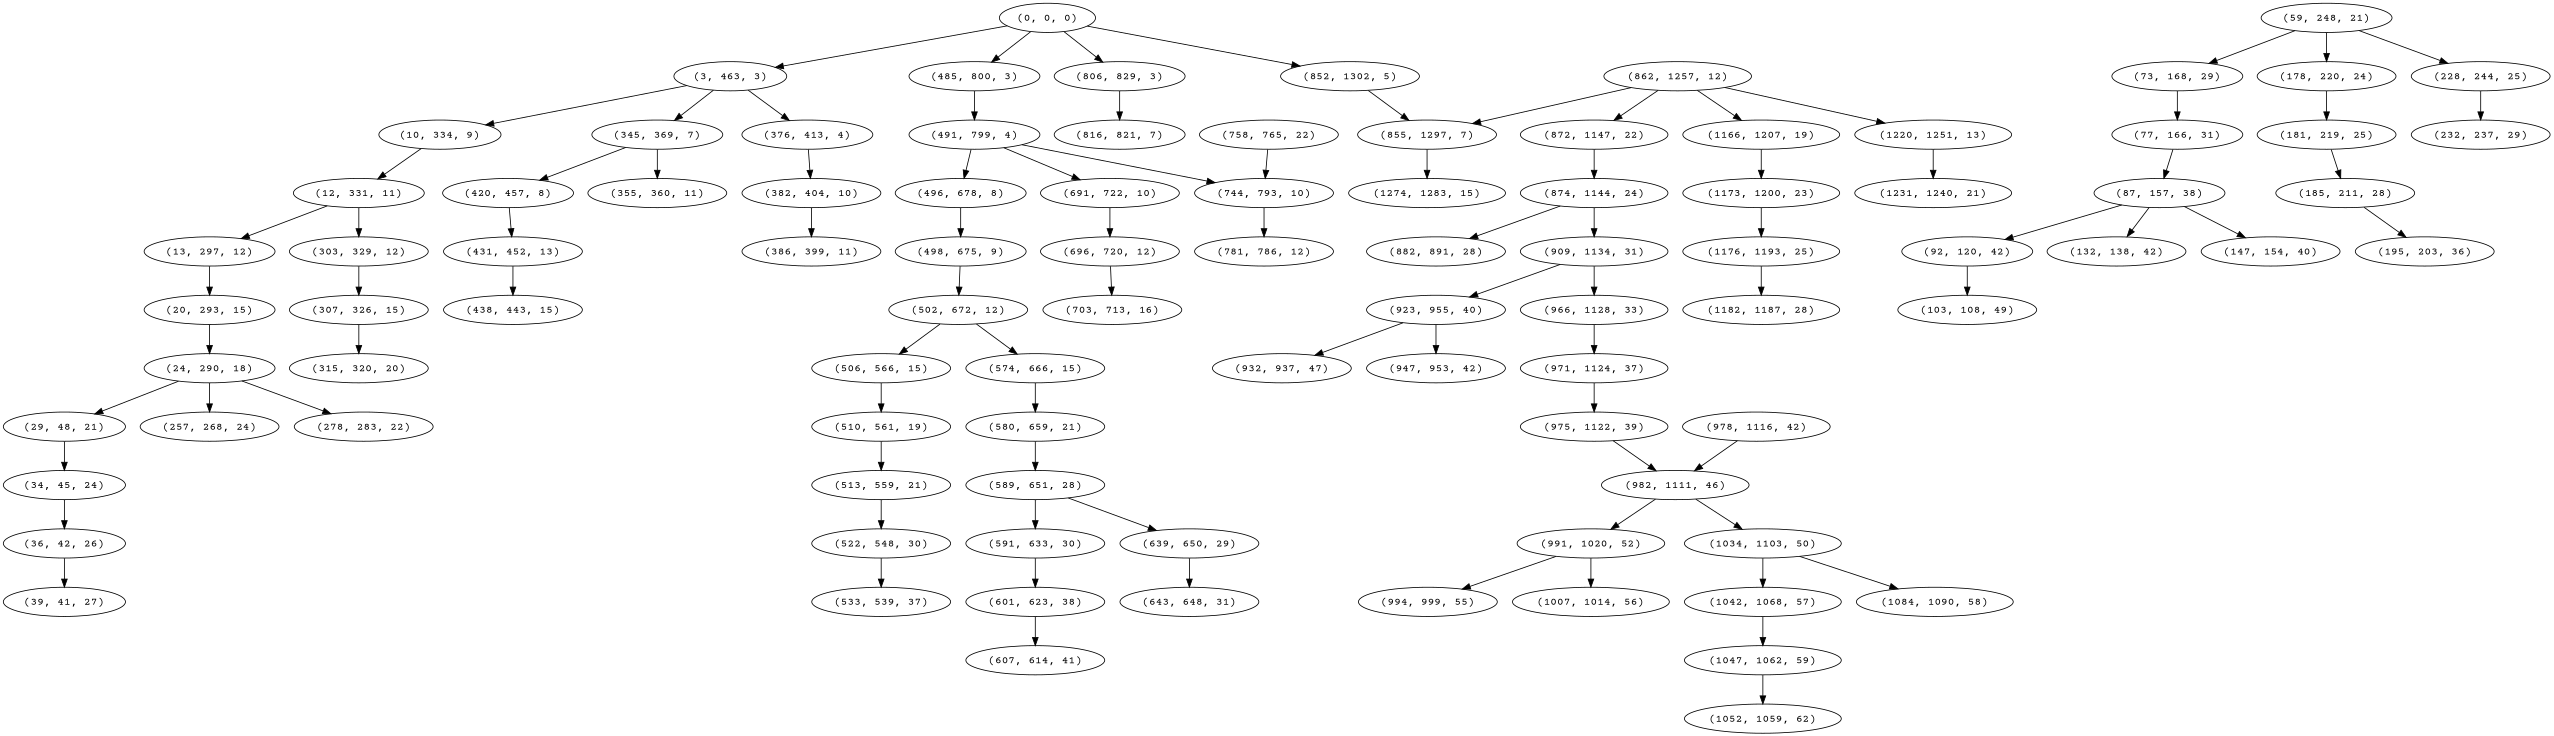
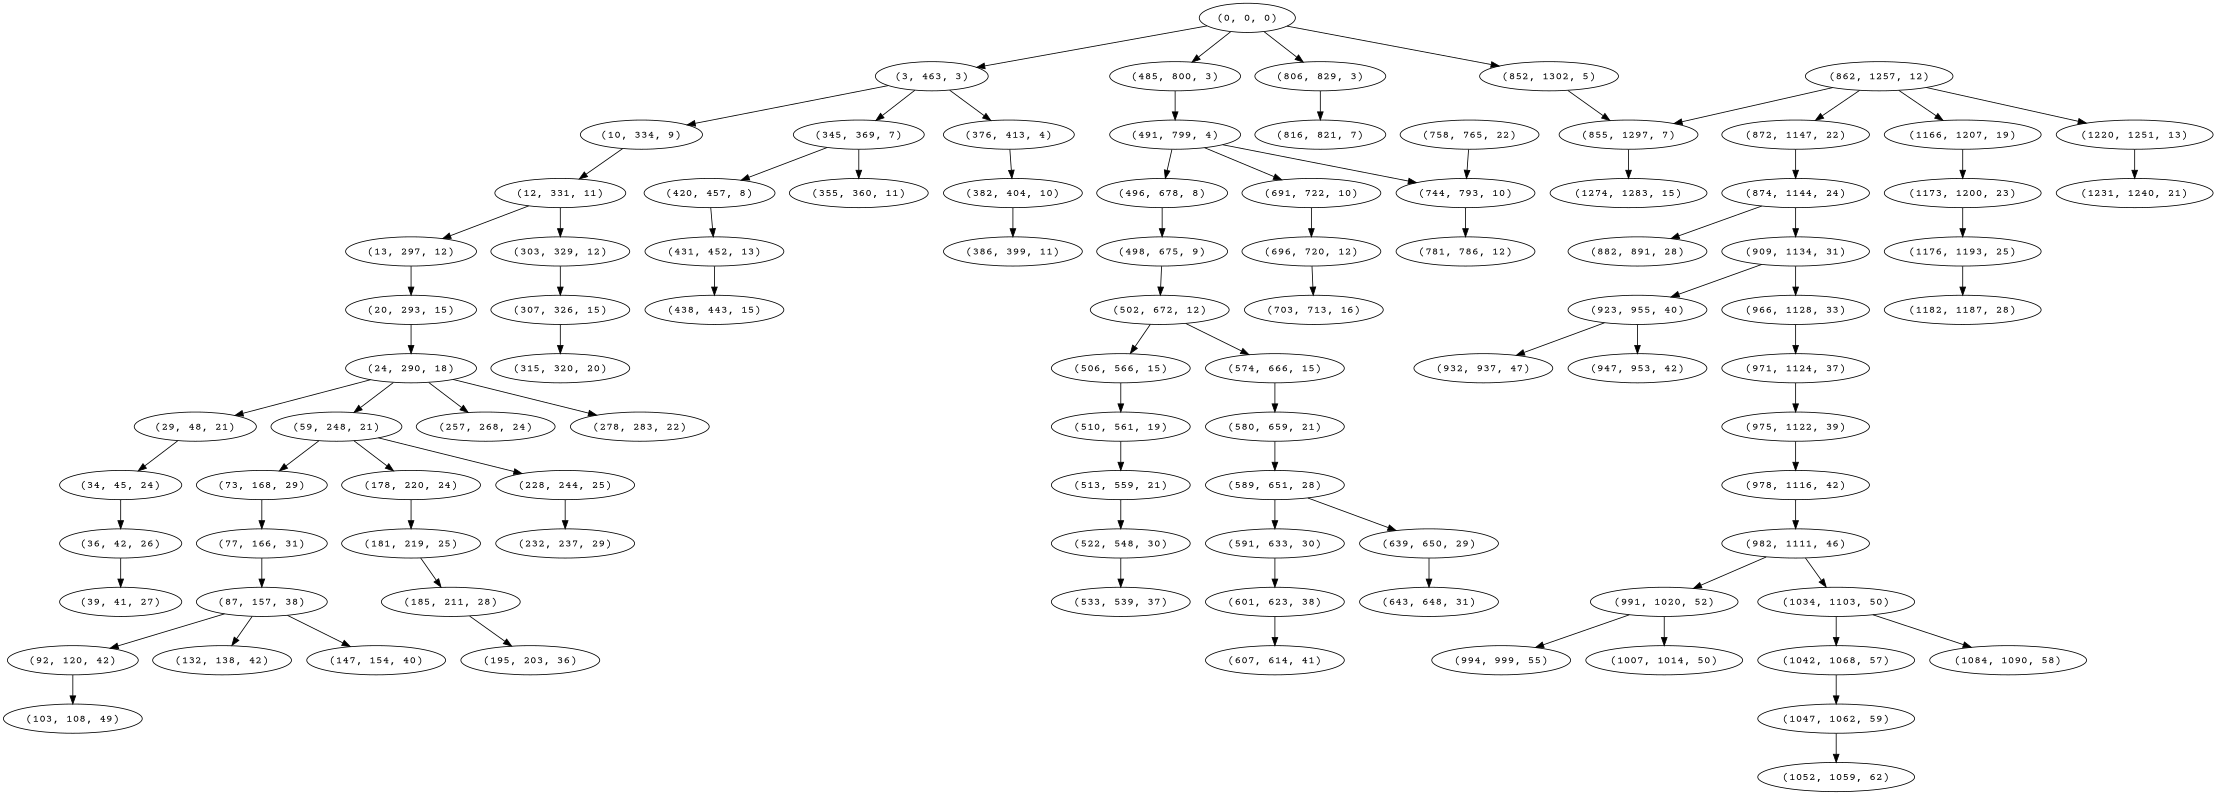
  digraph {
    fontname="Courier Prime"
    node [fontname="Courier Prime"]
    edge [fontname="Courier Prime"]
    "(0, 0, 0)"
    "(3, 463, 3)"
    "(485, 800, 3)"
    "(806, 829, 3)"
    "(852, 1302, 5)"
    "(10, 334, 9)"
    "(345, 369, 7)"
    "(376, 413, 4)"
    "(491, 799, 4)"
    "(816, 821, 7)"
    "(855, 1297, 7)"
    "(12, 331, 11)"
    "(420, 457, 8)"
    "(355, 360, 11)"
    "(382, 404, 10)"
    "(431, 452, 13)"
    "(13, 297, 12)"
    "(303, 329, 12)"
    "(20, 293, 15)"
    "(307, 326, 15)"
    "(24, 290, 18)"
    "(29, 48, 21)"
    "(59, 248, 21)"
    "(257, 268, 24)"
    "(278, 283, 22)"
    "(34, 45, 24)"
    "(73, 168, 29)"
    "(178, 220, 24)"
    "(228, 244, 25)"
    "(36, 42, 26)"
    "(39, 41, 27)"
    "(77, 166, 31)"
    "(181, 219, 25)"
    "(232, 237, 29)"
    "(87, 157, 38)"
    "(92, 120, 42)"
    "(132, 138, 42)"
    "(147, 154, 40)"
    "(103, 108, 49)"
    "(185, 211, 28)"
    "(195, 203, 36)"
    "(315, 320, 20)"
    "(386, 399, 11)"
    "(438, 443, 15)"
    "(496, 678, 8)"
    "(691, 722, 10)"
    "(744, 793, 10)"
    "(498, 675, 9)"
    "(696, 720, 12)"
    "(781, 786, 12)"
    "(502, 672, 12)"
    "(506, 566, 15)"
    "(574, 666, 15)"
    "(510, 561, 19)"
    "(580, 659, 21)"
    "(513, 559, 21)"
    "(522, 548, 30)"
    "(533, 539, 37)"
    "(589, 651, 28)"
    "(591, 633, 30)"
    "(639, 650, 29)"
    "(601, 623, 38)"
    "(643, 648, 31)"
    "(607, 614, 41)"
    "(703, 713, 16)"
    "(758, 765, 22)"
    "(1274, 1283, 15)"
    "(862, 1257, 12)"
    "(872, 1147, 22)"
    "(1166, 1207, 19)"
    "(1220, 1251, 13)"
    "(874, 1144, 24)"
    "(1173, 1200, 23)"
    "(1231, 1240, 21)"
    "(882, 891, 28)"
    "(909, 1134, 31)"
    "(923, 955, 40)"
    "(966, 1128, 33)"
    "(932, 937, 47)"
    "(947, 953, 42)"
    "(971, 1124, 37)"
    "(975, 1122, 39)"
    "(978, 1116, 42)"
    "(982, 1111, 46)"
    "(991, 1020, 52)"
    "(1034, 1103, 50)"
    "(994, 999, 55)"
-   "(1007, 1014, 56)"
+   "(1007, 1014, 56)" [label="(1007, 1014, 50)"]
    "(1042, 1068, 57)"
    "(1084, 1090, 58)"
    "(1047, 1062, 59)"
    "(1052, 1059, 62)"
    "(1176, 1193, 25)"
    "(1182, 1187, 28)"
    "(0, 0, 0)" -> "(3, 463, 3)"
    "(0, 0, 0)" -> "(485, 800, 3)"
    "(0, 0, 0)" -> "(806, 829, 3)"
    "(0, 0, 0)" -> "(852, 1302, 5)"
    "(3, 463, 3)" -> "(10, 334, 9)"
    "(3, 463, 3)" -> "(345, 369, 7)"
    "(3, 463, 3)" -> "(376, 413, 4)"
    "(485, 800, 3)" -> "(491, 799, 4)"
    "(806, 829, 3)" -> "(816, 821, 7)"
    "(852, 1302, 5)" -> "(855, 1297, 7)"
    "(10, 334, 9)" -> "(12, 331, 11)"
    "(345, 369, 7)" -> "(420, 457, 8)"
    "(345, 369, 7)" -> "(355, 360, 11)"
    "(376, 413, 4)" -> "(382, 404, 10)"
    "(491, 799, 4)" -> "(496, 678, 8)"
    "(491, 799, 4)" -> "(691, 722, 10)"
    "(491, 799, 4)" -> "(744, 793, 10)"
    "(855, 1297, 7)" -> "(1274, 1283, 15)"
    "(12, 331, 11)" -> "(13, 297, 12)"
    "(12, 331, 11)" -> "(303, 329, 12)"
    "(420, 457, 8)" -> "(431, 452, 13)"
    "(382, 404, 10)" -> "(386, 399, 11)"
    "(431, 452, 13)" -> "(438, 443, 15)"
    "(13, 297, 12)" -> "(20, 293, 15)"
    "(303, 329, 12)" -> "(307, 326, 15)"
    "(20, 293, 15)" -> "(24, 290, 18)"
    "(307, 326, 15)" -> "(315, 320, 20)"
    "(24, 290, 18)" -> "(29, 48, 21)"
+   "(24, 290, 18)" -> "(59, 248, 21)"
    "(24, 290, 18)" -> "(257, 268, 24)"
    "(24, 290, 18)" -> "(278, 283, 22)"
    "(29, 48, 21)" -> "(34, 45, 24)"
    "(59, 248, 21)" -> "(73, 168, 29)"
    "(59, 248, 21)" -> "(178, 220, 24)"
    "(59, 248, 21)" -> "(228, 244, 25)"
    "(34, 45, 24)" -> "(36, 42, 26)"
    "(73, 168, 29)" -> "(77, 166, 31)"
    "(178, 220, 24)" -> "(181, 219, 25)"
    "(228, 244, 25)" -> "(232, 237, 29)"
    "(36, 42, 26)" -> "(39, 41, 27)"
    "(77, 166, 31)" -> "(87, 157, 38)"
    "(181, 219, 25)" -> "(185, 211, 28)"
    "(87, 157, 38)" -> "(92, 120, 42)"
    "(87, 157, 38)" -> "(132, 138, 42)"
    "(87, 157, 38)" -> "(147, 154, 40)"
    "(92, 120, 42)" -> "(103, 108, 49)"
    "(185, 211, 28)" -> "(195, 203, 36)"
    "(496, 678, 8)" -> "(498, 675, 9)"
    "(691, 722, 10)" -> "(696, 720, 12)"
    "(744, 793, 10)" -> "(781, 786, 12)"
    "(498, 675, 9)" -> "(502, 672, 12)"
    "(696, 720, 12)" -> "(703, 713, 16)"
    "(502, 672, 12)" -> "(506, 566, 15)"
    "(502, 672, 12)" -> "(574, 666, 15)"
    "(506, 566, 15)" -> "(510, 561, 19)"
    "(574, 666, 15)" -> "(580, 659, 21)"
    "(510, 561, 19)" -> "(513, 559, 21)"
    "(580, 659, 21)" -> "(589, 651, 28)"
    "(513, 559, 21)" -> "(522, 548, 30)"
    "(522, 548, 30)" -> "(533, 539, 37)"
    "(589, 651, 28)" -> "(591, 633, 30)"
    "(589, 651, 28)" -> "(639, 650, 29)"
    "(591, 633, 30)" -> "(601, 623, 38)"
    "(639, 650, 29)" -> "(643, 648, 31)"
    "(601, 623, 38)" -> "(607, 614, 41)"
    "(758, 765, 22)" -> "(744, 793, 10)"
    "(862, 1257, 12)" -> "(855, 1297, 7)"
    "(862, 1257, 12)" -> "(872, 1147, 22)"
    "(862, 1257, 12)" -> "(1166, 1207, 19)"
    "(862, 1257, 12)" -> "(1220, 1251, 13)"
    "(872, 1147, 22)" -> "(874, 1144, 24)"
    "(1166, 1207, 19)" -> "(1173, 1200, 23)"
    "(1220, 1251, 13)" -> "(1231, 1240, 21)"
    "(874, 1144, 24)" -> "(882, 891, 28)"
    "(874, 1144, 24)" -> "(909, 1134, 31)"
    "(1173, 1200, 23)" -> "(1176, 1193, 25)"
    "(909, 1134, 31)" -> "(923, 955, 40)"
    "(909, 1134, 31)" -> "(966, 1128, 33)"
    "(923, 955, 40)" -> "(932, 937, 47)"
    "(923, 955, 40)" -> "(947, 953, 42)"
    "(966, 1128, 33)" -> "(971, 1124, 37)"
    "(971, 1124, 37)" -> "(975, 1122, 39)"
-   "(975, 1122, 39)" -> "(982, 1111, 46)"
+   "(975, 1122, 39)" -> "(978, 1116, 42)"
    "(978, 1116, 42)" -> "(982, 1111, 46)"
    "(982, 1111, 46)" -> "(991, 1020, 52)"
    "(982, 1111, 46)" -> "(1034, 1103, 50)"
    "(991, 1020, 52)" -> "(994, 999, 55)"
    "(991, 1020, 52)" -> "(1007, 1014, 56)"
    "(1034, 1103, 50)" -> "(1042, 1068, 57)"
    "(1034, 1103, 50)" -> "(1084, 1090, 58)"
    "(1042, 1068, 57)" -> "(1047, 1062, 59)"
    "(1047, 1062, 59)" -> "(1052, 1059, 62)"
    "(1176, 1193, 25)" -> "(1182, 1187, 28)"
  }
